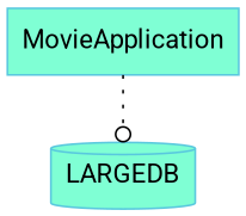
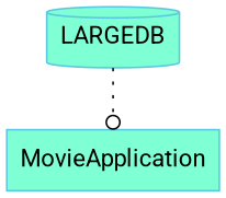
  digraph {
    rankdir=TB
    fontname=Roboto
    node [color="#59C8DE" style=filled fillcolor=aquamarine fontname=Roboto]
    MovieApplication [shape=record]
    LARGEDB [shape=cylinder]
    subgraph sub_1 {
      rank=same
      MovieApplication
    }
-   MovieApplication -> LARGEDB [style=dotted arrowhead=odot fontname=Roboto]
+   LARGEDB -> MovieApplication [style=dotted arrowhead=odot fontname=Roboto]
  }
